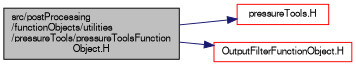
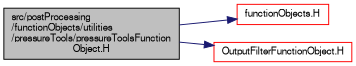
  digraph {
    rankdir=LR
    node [color=red fontname=FreeSans fontsize=10 shape=record]
    edge [color=midnightblue fontname=FreeSans fontsize=10 labelfontname=FreeSans labelfontsize=10 style=solid]
    n1 [color=black fillcolor=grey75 fontcolor=black height=0.2 label="src/postProcessing\l/functionObjects/utilities\l/pressureTools/pressureToolsFunction\lObject.H" style=filled width=0.4]
-   n2 [height=0.2 label="pressureTools.H" width=0.4]
+   n2 [height=0.2 label="functionObjects.H" width=0.4]
    n3 [height=0.2 label="OutputFilterFunctionObject.H" width=0.4]
    n1 -> n2
    n1 -> n3
  }
